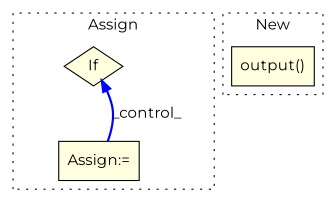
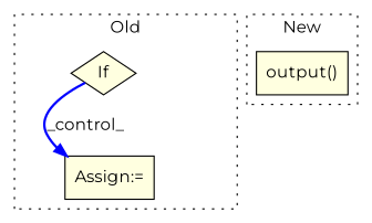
  digraph {
    fontname=Montserrat
    node [l=3 shape=box style=filled fillcolor=lightyellow fontname=Montserrat]
    n1 [a=96 label=If s=1355 shape=diamond]
    n2 [a=68 label="Assign:=" s=1646]
    n3 [a=75 l="20,1" label="output()" s="1145,1170"]
    subgraph cluster_1 {
-     label=Assign
+     label=Old
      style=dotted
      n1
      n2
    }
    subgraph cluster_2 {
      label=New
      style=dotted
      n3
    }
-   n2 -> n1 [label=_control_ color=blue style=bold fontname=Montserrat]
+   n1 -> n2 [label=_control_ color=blue style=bold fontname=Montserrat]
  }
